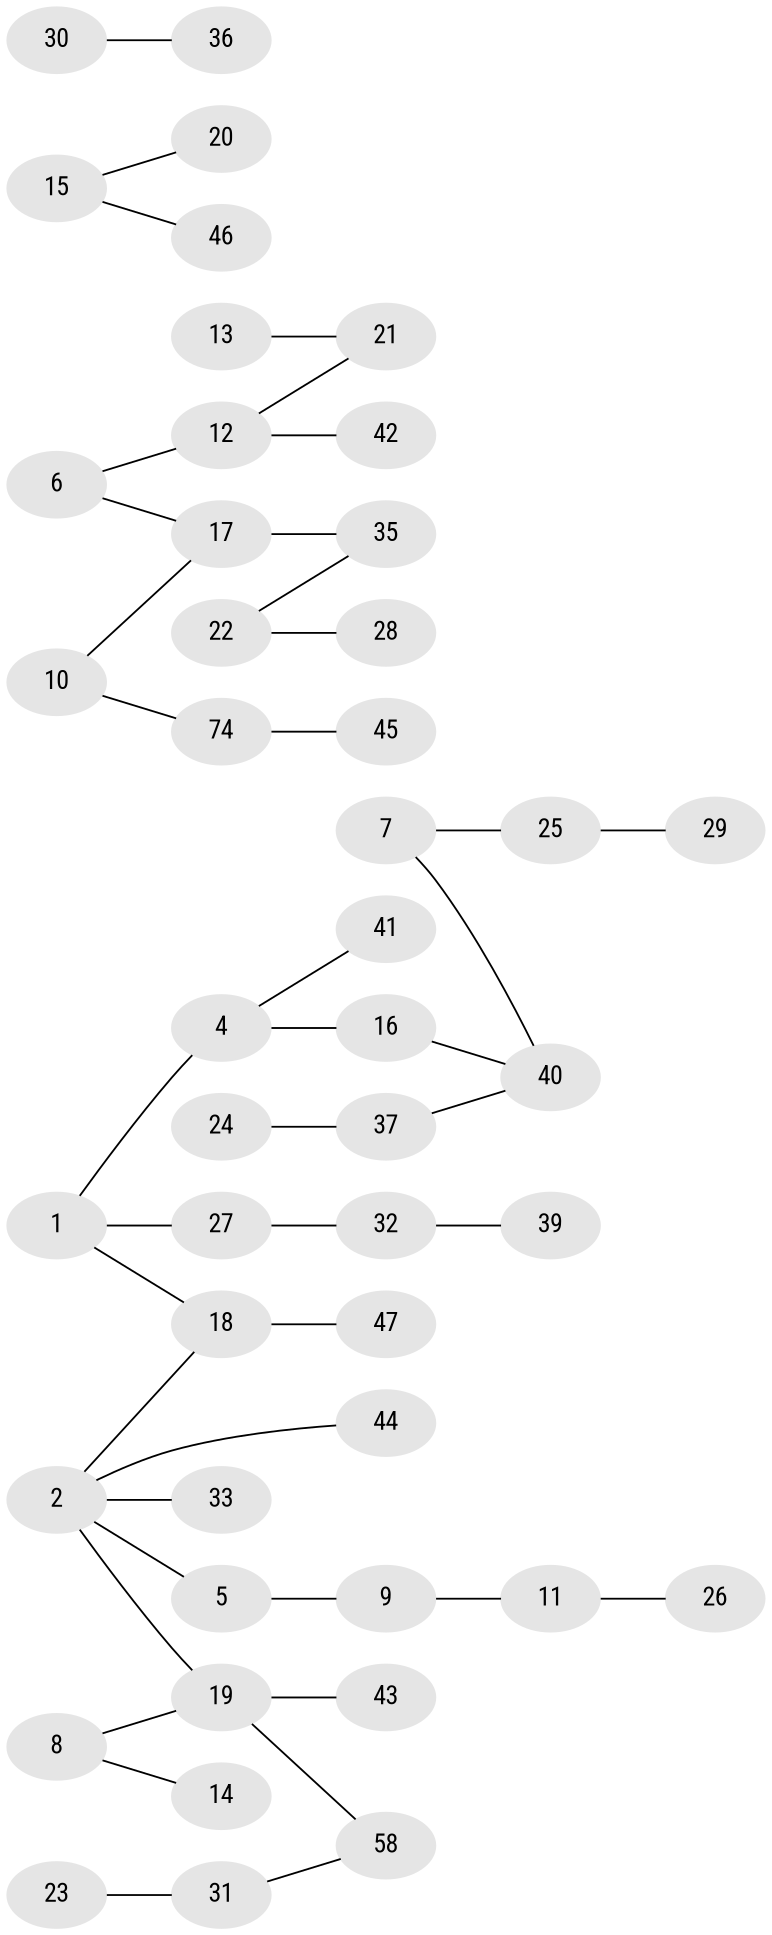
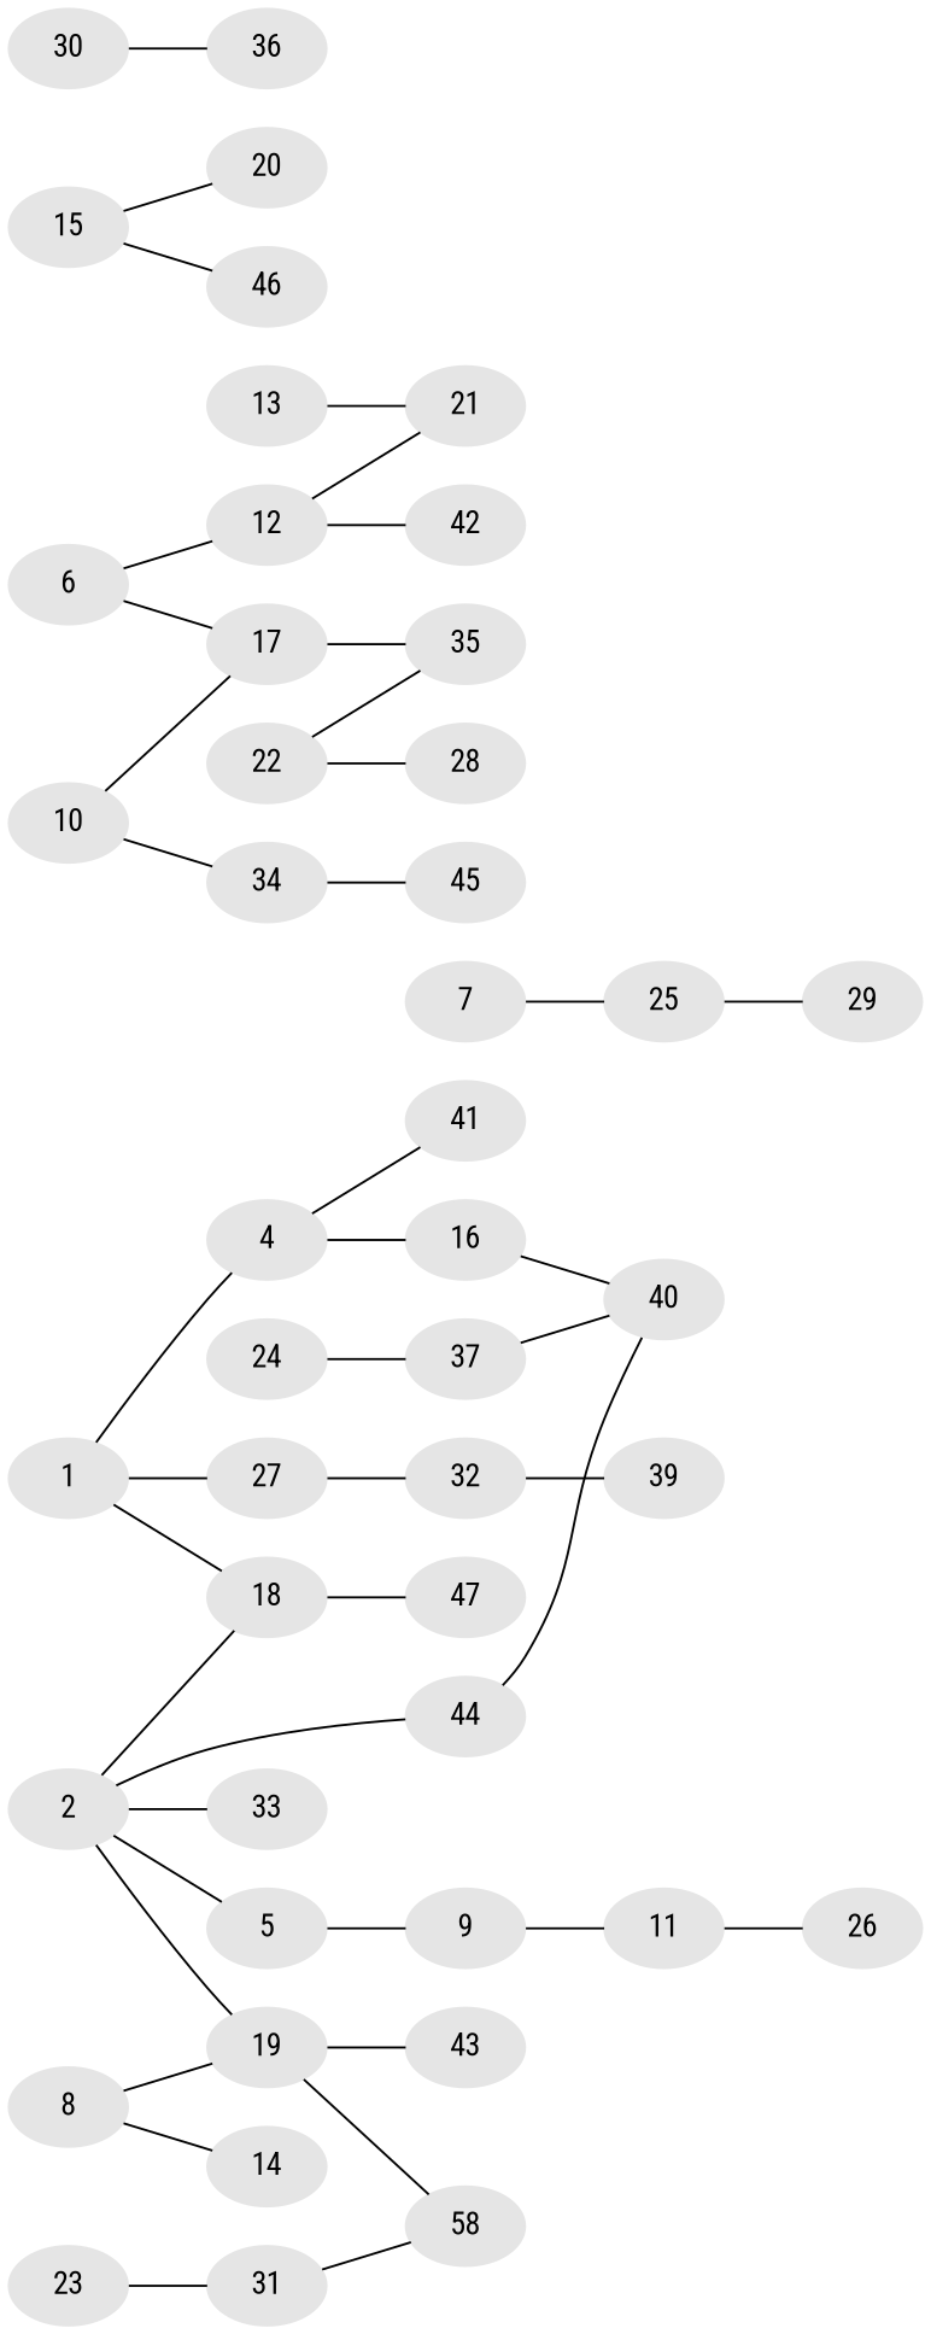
  graph {
    fontname="Roboto Condensed"
    rankdir=LR
    node [color=gray90 fontname="Roboto Condensed" style=filled]
    edge [fontname="Roboto Condensed" weight=1.0]
    1
    4
    18
    27
    16
    41
    47
    32
    2
    5
    19
    33
    44
    9
    n15 [label=58]
    43
    12
    21
    42
    15
    20
    46
    40
    11
    6
    17
    35
    7
    25
    29
    8
    14
    26
    10
-   34 [label=74]
+   34
    45
    13
    22
    28
    23
    31
    24
    37
    39
    30
    36
    1 -- 4
    1 -- 18
    1 -- 27
    4 -- 16
    4 -- 41
    18 -- 47
    27 -- 32
    16 -- 40
    32 -- 39
    2 -- 18
    2 -- 5
    2 -- 19
    2 -- 33
    2 -- 44
    5 -- 9
    19 -- n15
    19 -- 43
    9 -- 11
    12 -- 21
    12 -- 42
    15 -- 20
    15 -- 46
    11 -- 26
    6 -- 12
    6 -- 17
    17 -- 35
-   7 -- 40
+   44 -- 40
    7 -- 25
    25 -- 29
    8 -- 19
    8 -- 14
    10 -- 17
    10 -- 34
    34 -- 45
    13 -- 21
    22 -- 35
    22 -- 28
    23 -- 31
    31 -- n15
    24 -- 37
    37 -- 40
    30 -- 36
  }
